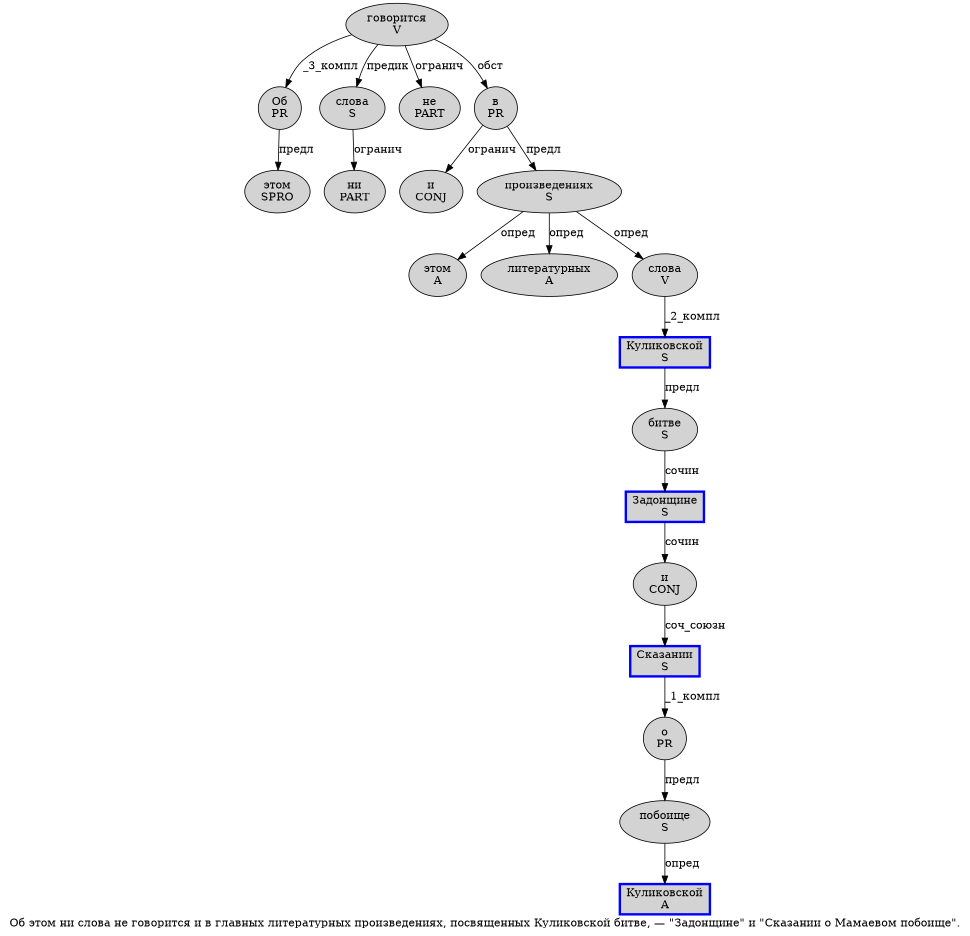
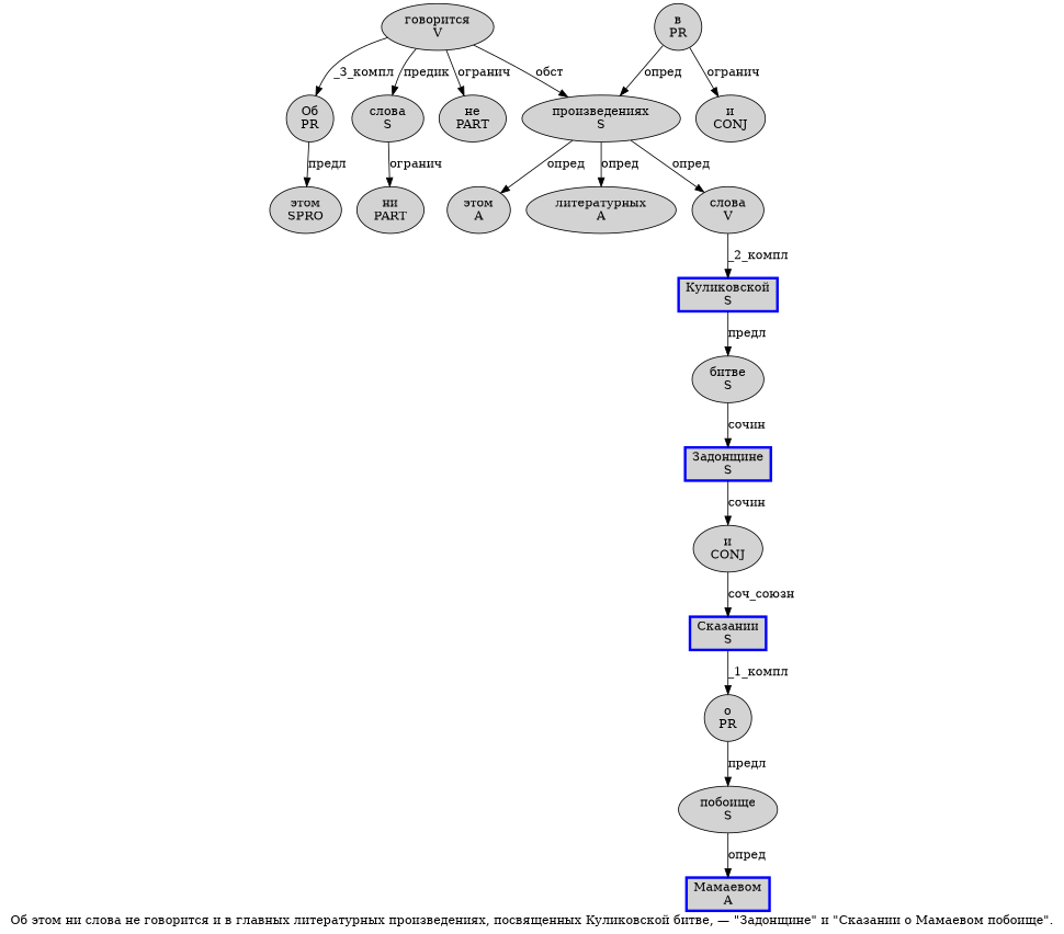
  digraph {
    label="Об этом ни слова не говорится и в главных литературных произведениях, посвященных Куликовской битве, — \"Задонщине\" и \"Сказании о Мамаевом побоище\"."
    node [fillcolor=lightgray penwidth=1 shape=ellipse style=filled]
    n1 [label="Об\nPR"]
    n2 [label="этом\nSPRO"]
    n3 [label="ни\nPART"]
    n4 [label="слова\nS"]
    n5 [label="не\nPART"]
    n6 [label="говорится\nV"]
    n7 [label="в\nPR"]
    n8 [label="и\nCONJ"]
    n9 [label="произведениях\nS"]
    n10 [label="этом\nA"]
    n11 [label="литературных\nA"]
    n12 [label="слова\nV"]
    n13 [color=blue label="Куликовской\nS" penwidth=3 shape=box]
    n14 [label="битве\nS"]
    n15 [color=blue label="Задонщине\nS" penwidth=3 shape=box]
    n16 [label="и\nCONJ"]
    n17 [color=blue label="Сказании\nS" penwidth=3 shape=box]
    n18 [label="о\nPR"]
    n19 [label="побоище\nS"]
-   n20 [color=blue label="Куликовской\nA" penwidth=3 shape=box]
+   n20 [color=blue label="Мамаевом\nA" penwidth=3 shape=box]
    n1 -> n2 [label="предл"]
    n4 -> n3 [label="огранич"]
    n6 -> n1 [label="_3_компл"]
    n6 -> n4 [label="предик"]
    n6 -> n5 [label="огранич"]
-   n6 -> n7 [label="обст"]
+   n6 -> n9 [label="обст"]
    n7 -> n8 [label="огранич"]
-   n7 -> n9 [label="предл"]
+   n7 -> n9 [label="опред"]
    n9 -> n10 [label="опред"]
    n9 -> n11 [label="опред"]
    n9 -> n12 [label="опред"]
    n12 -> n13 [label="_2_компл"]
    n13 -> n14 [label="предл"]
    n14 -> n15 [label="сочин"]
    n15 -> n16 [label="сочин"]
    n16 -> n17 [label="соч_союзн"]
    n17 -> n18 [label="_1_компл"]
    n18 -> n19 [label="предл"]
    n19 -> n20 [label="опред"]
  }
